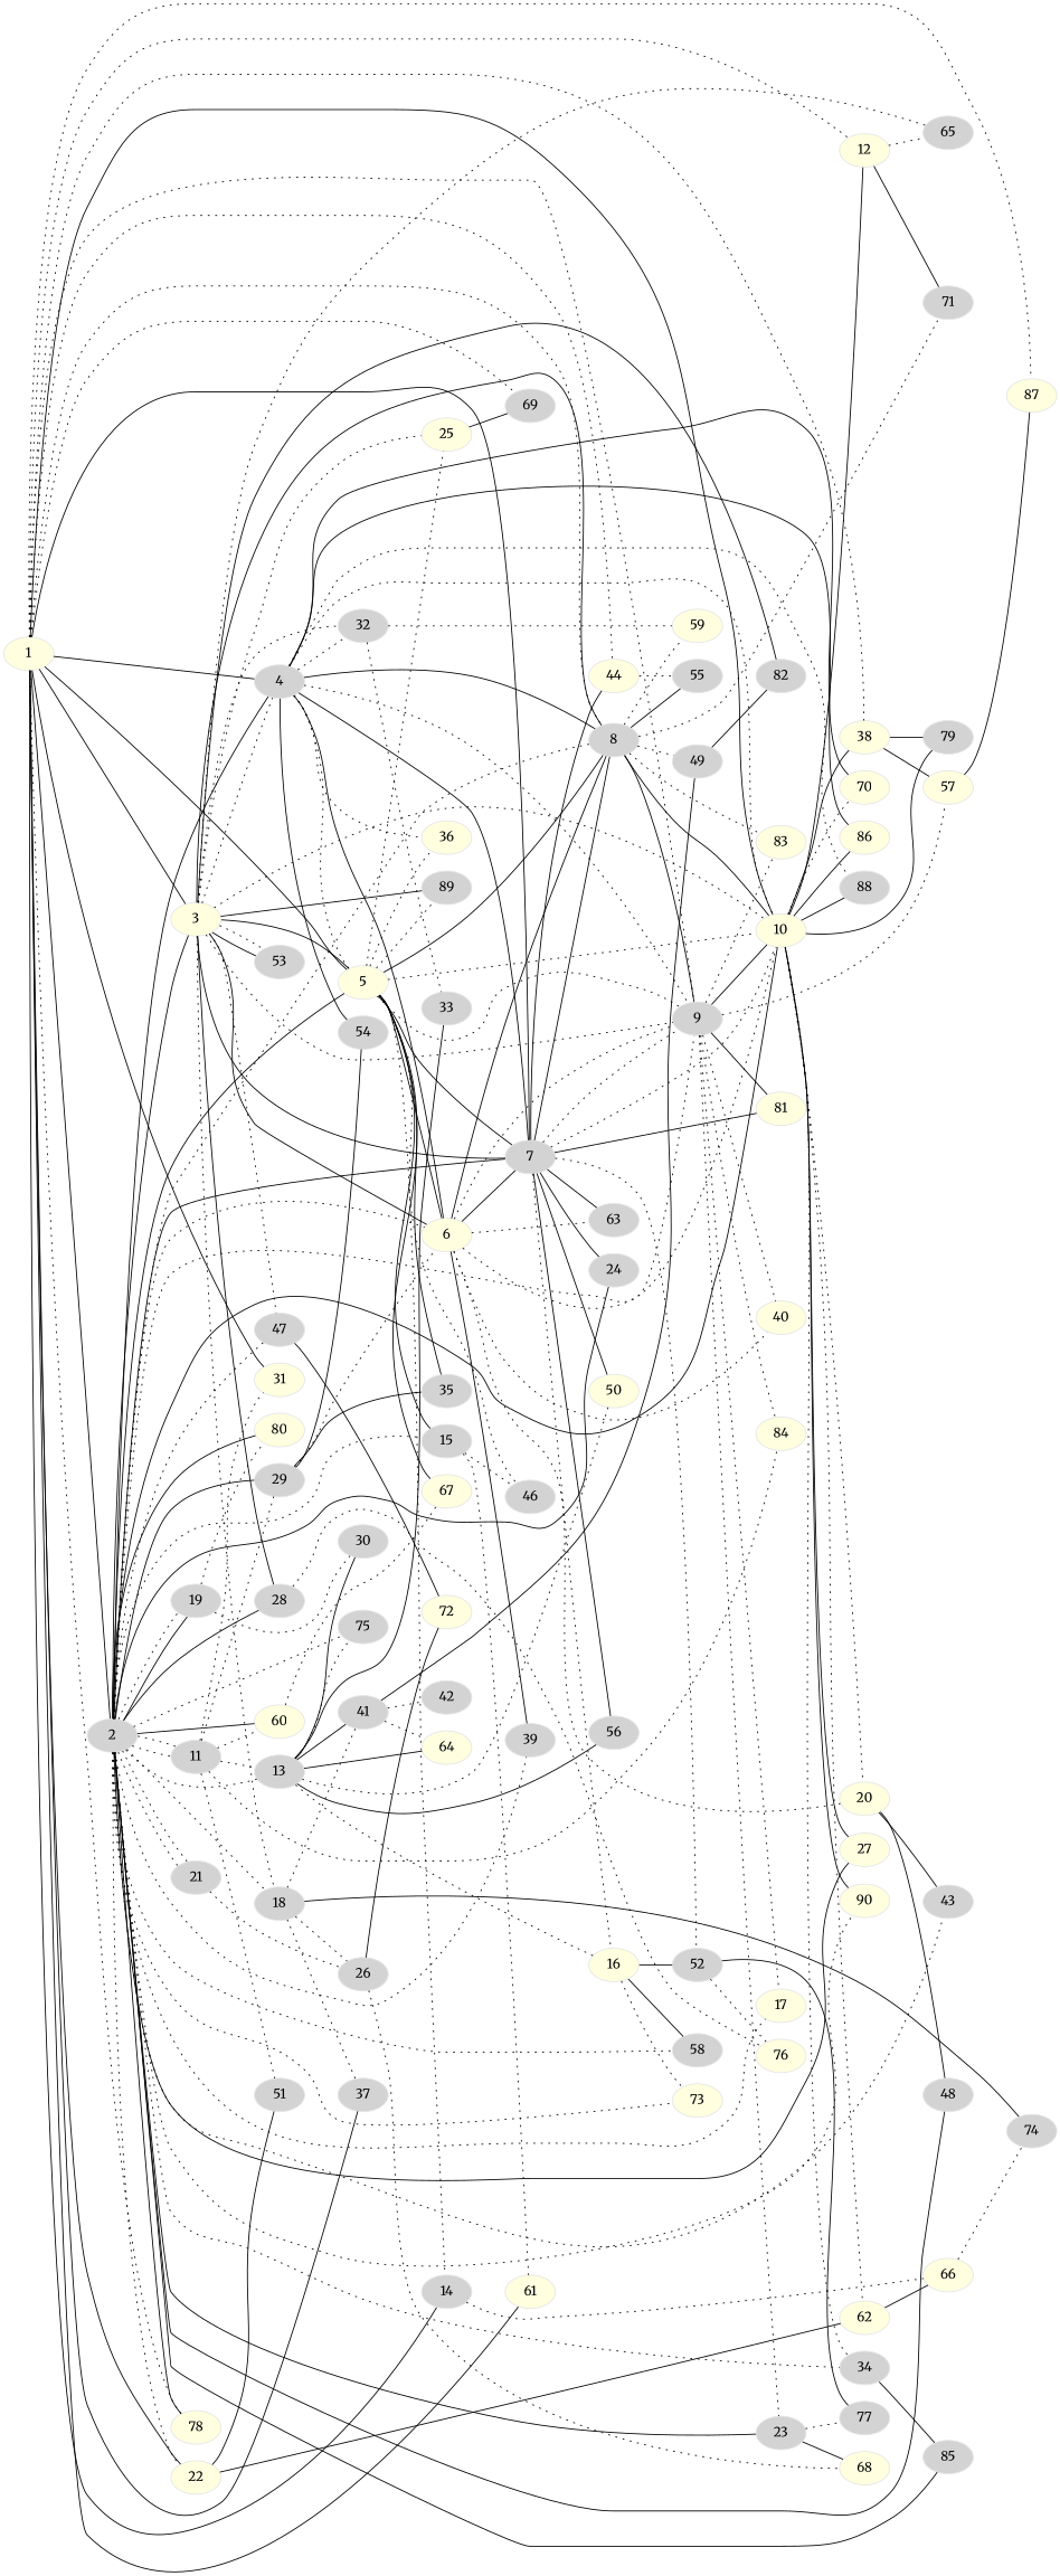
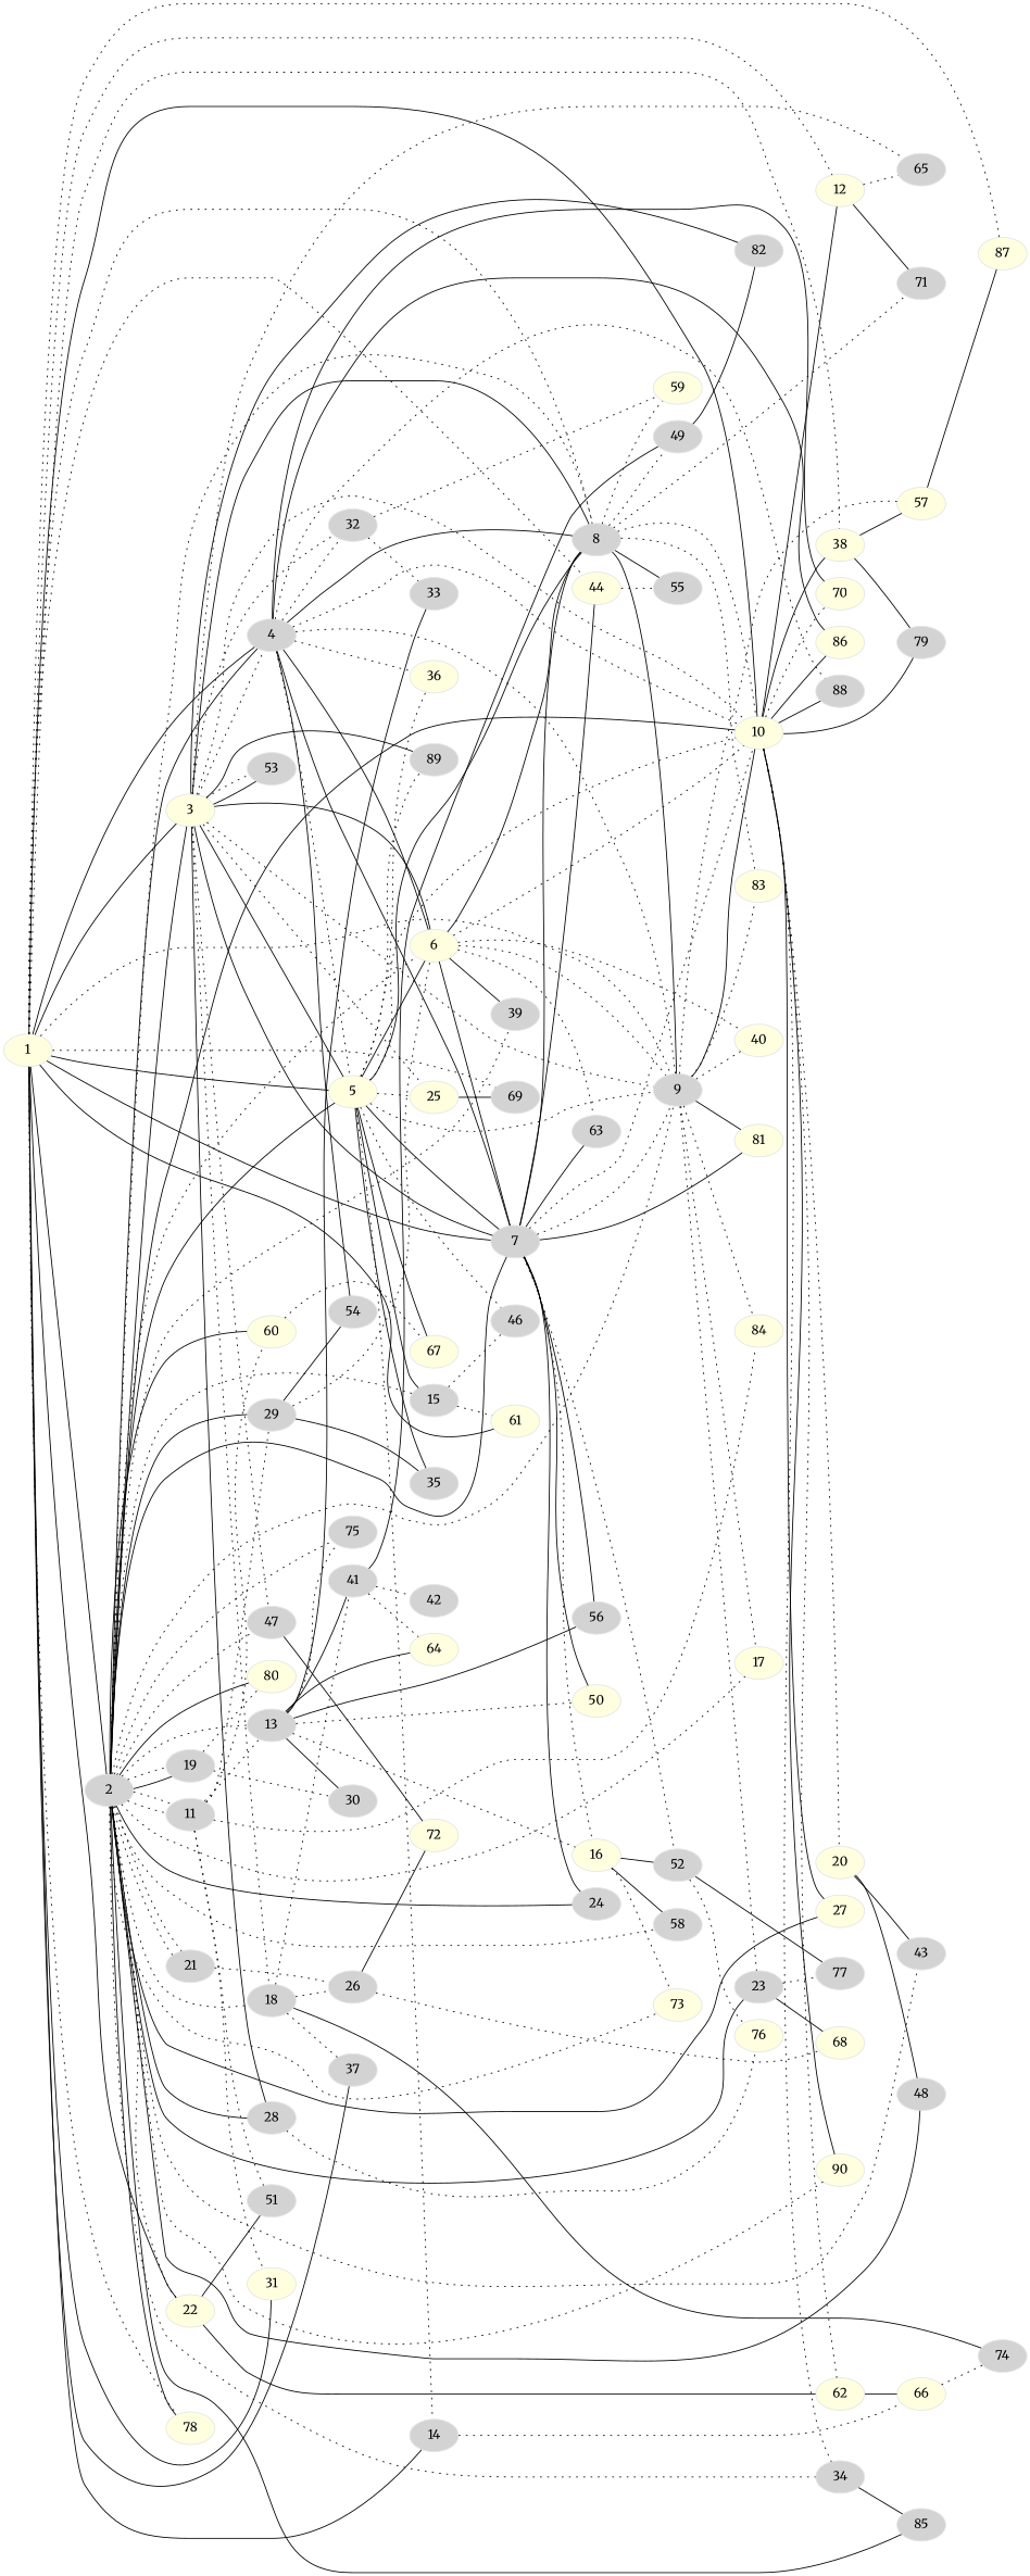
  graph {
    fontname=Merriweather
    rankdir=LR
    node [color=gray90 fillcolor=lightgrey fontname=Merriweather style=filled]
    edge [fontname=Merriweather style=dotted]
    1 [fillcolor=lightyellow]
    2
    3 [fillcolor=lightyellow]
    4
    5 [fillcolor=lightyellow]
    7
    8
    9
    10 [fillcolor=lightyellow]
    12 [fillcolor=lightyellow]
    14
    22 [fillcolor=lightyellow]
    31 [fillcolor=lightyellow]
    37
    38 [fillcolor=lightyellow]
    44 [fillcolor=lightyellow]
    61 [fillcolor=lightyellow]
    69
    78 [fillcolor=lightyellow]
    87 [fillcolor=lightyellow]
    6 [fillcolor=lightyellow]
    11
    13
    15
    17 [fillcolor=lightyellow]
    18
    19
    21
    23
    24
    27 [fillcolor=lightyellow]
    28
    29
    34
    39
    43
    47
    48
    58
    60 [fillcolor=lightyellow]
    73 [fillcolor=lightyellow]
    75
    80 [fillcolor=lightyellow]
    85
    90 [fillcolor=lightyellow]
    25 [fillcolor=lightyellow]
    32
    53
    65
    82
    89
    36 [fillcolor=lightyellow]
    54
    70 [fillcolor=lightyellow]
    86 [fillcolor=lightyellow]
    88
    35
    46
    67 [fillcolor=lightyellow]
    20 [fillcolor=lightyellow]
    40 [fillcolor=lightyellow]
    63
    16 [fillcolor=lightyellow]
    50 [fillcolor=lightyellow]
    52
    56
    81 [fillcolor=lightyellow]
    49
    55
    59 [fillcolor=lightyellow]
    71
    83 [fillcolor=lightyellow]
    57 [fillcolor=lightyellow]
    84 [fillcolor=lightyellow]
    62 [fillcolor=lightyellow]
    79
    66 [fillcolor=lightyellow]
    51
    30
    33
    41
    64 [fillcolor=lightyellow]
    26
    74
    68 [fillcolor=lightyellow]
    77
    76 [fillcolor=lightyellow]
    72 [fillcolor=lightyellow]
    42
    1 -- 2 [style=solid]
    1 -- 3 [style=solid]
    1 -- 4 [style=solid]
    1 -- 5 [style=solid]
    1 -- 7 [style=solid]
    1 -- 8
    1 -- 9
    1 -- 10 [style=solid]
    1 -- 12
    1 -- 14 [style=solid]
    1 -- 22 [style=solid]
    1 -- 31 [style=solid]
    1 -- 37 [style=solid]
    1 -- 38
    1 -- 44
    1 -- 61 [style=solid]
    1 -- 69
    1 -- 78
    1 -- 87
    2 -- 3 [style=solid]
    2 -- 4 [style=solid]
    2 -- 5 [style=solid]
    2 -- 7 [style=solid]
    2 -- 8
    2 -- 9
    2 -- 10 [style=solid]
    2 -- 22
    2 -- 78 [style=solid]
    2 -- 6
    2 -- 11
    2 -- 11
    2 -- 13
    2 -- 15
    2 -- 17
    2 -- 18
    2 -- 19 [style=solid]
    2 -- 19
    2 -- 21
    2 -- 21
    2 -- 23 [style=solid]
    2 -- 24 [style=solid]
    2 -- 27 [style=solid]
    2 -- 28 [style=solid]
    2 -- 29 [style=solid]
    2 -- 34
    2 -- 39
    2 -- 43
    2 -- 47
    2 -- 48 [style=solid]
    2 -- 58
    2 -- 60 [style=solid]
    2 -- 73
    2 -- 75
    2 -- 80 [style=solid]
    2 -- 85 [style=solid]
    2 -- 90
    3 -- 4
    3 -- 5 [style=solid]
    3 -- 7 [style=solid]
    3 -- 8 [style=solid]
    3 -- 9
    3 -- 10
    3 -- 6 [style=solid]
    3 -- 18
    3 -- 28 [style=solid]
    3 -- 47
    3 -- 25
    3 -- 32
    3 -- 53 [style=solid]
    3 -- 53
    3 -- 65
    3 -- 82 [style=solid]
    3 -- 89 [style=solid]
    4 -- 5
    4 -- 7 [style=solid]
    4 -- 8 [style=solid]
    4 -- 9
    4 -- 10
    4 -- 6 [style=solid]
    4 -- 32
    4 -- 36
    4 -- 54 [style=solid]
    4 -- 70 [style=solid]
    4 -- 86 [style=solid]
    4 -- 88
    5 -- 7 [style=solid]
    5 -- 8 [style=solid]
    5 -- 9
    5 -- 10
    5 -- 14
    5 -- 6 [style=solid]
    5 -- 15 [style=solid]
    5 -- 25
    5 -- 89
    5 -- 36
    5 -- 35 [style=solid]
    5 -- 46
    5 -- 67 [style=solid]
    7 -- 8 [style=solid]
    7 -- 9
    7 -- 10
    7 -- 44 [style=solid]
    7 -- 24 [style=solid]
    7 -- 63 [style=solid]
    7 -- 16
    7 -- 50 [style=solid]
    7 -- 52
    7 -- 56 [style=solid]
    7 -- 81 [style=solid]
    8 -- 9 [style=solid]
-   8 -- 10 [style=solid]
+   8 -- 10
    8 -- 49
    8 -- 55 [style=solid]
    8 -- 59
    8 -- 71
    8 -- 83
    9 -- 10 [style=solid]
    9 -- 17
    9 -- 23
    9 -- 40
    9 -- 81 [style=solid]
    9 -- 83
    9 -- 57
    9 -- 84
    10 -- 12 [style=solid]
    10 -- 38 [style=solid]
    10 -- 27 [style=solid]
    10 -- 34
    10 -- 90 [style=solid]
    10 -- 70
    10 -- 86 [style=solid]
    10 -- 88 [style=solid]
    10 -- 20
    10 -- 62
    10 -- 79 [style=solid]
    12 -- 65
    12 -- 71 [style=solid]
    14 -- 66
    22 -- 62 [style=solid]
    22 -- 51 [style=solid]
    38 -- 57 [style=solid]
    38 -- 79 [style=solid]
    44 -- 55
    6 -- 7 [style=solid]
    6 -- 8 [style=solid]
    6 -- 9
    6 -- 10
    6 -- 39 [style=solid]
-   6 -- 20
    6 -- 40
    6 -- 63
    11 -- 31
    11 -- 13
    11 -- 29
    11 -- 60
    11 -- 84
    11 -- 51
    13 -- 75
    13 -- 16
    13 -- 50
    13 -- 56 [style=solid]
    13 -- 30 [style=solid]
    13 -- 33 [style=solid]
    13 -- 41 [style=solid]
    13 -- 64 [style=solid]
    15 -- 61
    15 -- 46
    18 -- 37
    18 -- 41
    18 -- 26
    18 -- 74 [style=solid]
    19 -- 80
    19 -- 30
    21 -- 26
    23 -- 68 [style=solid]
    23 -- 77
    28 -- 76
    29 -- 6
    29 -- 54 [style=solid]
    29 -- 35 [style=solid]
    34 -- 85 [style=solid]
    47 -- 72 [style=solid]
    60 -- 67
    25 -- 69 [style=solid]
    32 -- 59
    32 -- 33
    20 -- 43 [style=solid]
    20 -- 48 [style=solid]
    16 -- 58 [style=solid]
    16 -- 73
    16 -- 52 [style=solid]
    52 -- 77 [style=solid]
    52 -- 76
    49 -- 82 [style=solid]
    57 -- 87 [style=solid]
    62 -- 66 [style=solid]
    66 -- 74
    41 -- 49 [style=solid]
    41 -- 64
    41 -- 42
    26 -- 68
    26 -- 72 [style=solid]
  }
